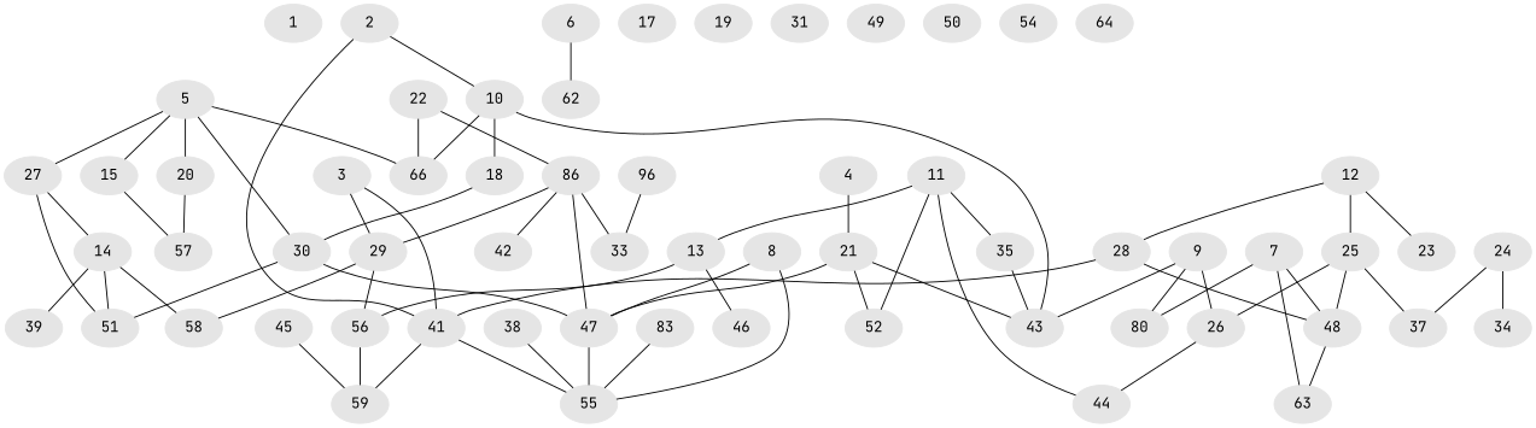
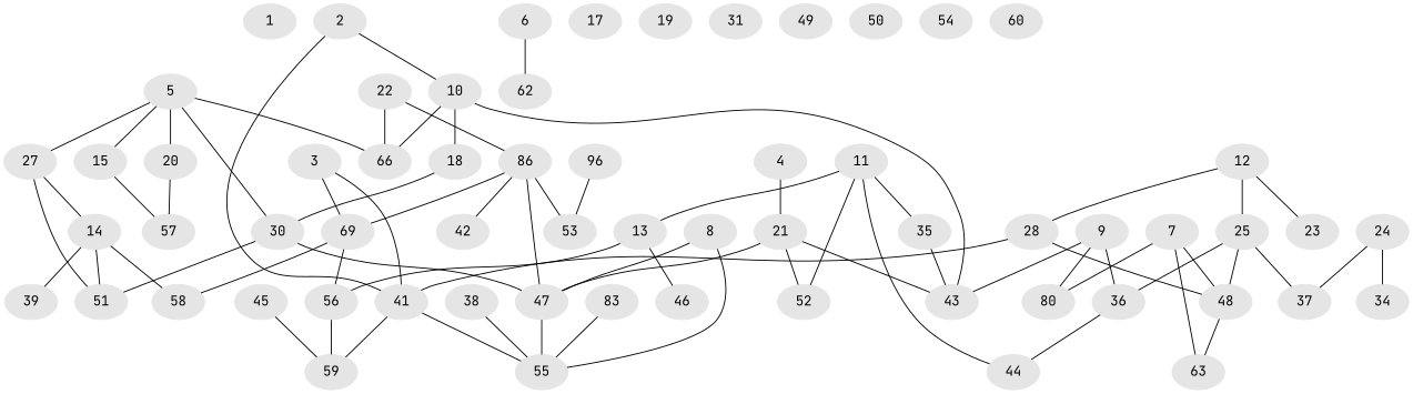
  graph {
    fontname="JetBrains Mono"
    node [color=gray90 fontname="JetBrains Mono" style=filled]
    edge [fontname="JetBrains Mono"]
    1
    2
    10
    41
    n5 [label=66]
    43
    18
    59
    55
    3
-   29
+   29 [label=69]
    56
    58
    4
    21
    47
    52
    5
    15
    20
    27
    30
    57
    14
    51
    6
    62
    39
    n29 [label=80]
    7
    48
    63
    8
    9
-   36 [label=26]
+   36
    44
    11
    13
    35
    46
    12
    23
    25
    28
    37
    n46 [label=96]
-   53 [label=33]
+   53
    17
    19
    22
    n51 [label=86]
    42
    24
    34
    31
    n56 [label=83]
    38
    45
    49
    50
    54
-   60 [label=64]
+   60
    2 -- 10
    2 -- 41
    10 -- n5
    10 -- 43
    10 -- 18
    41 -- 59
    41 -- 55
    18 -- 30
    3 -- 41
    3 -- 29
    29 -- 56
    29 -- 58
    56 -- 59
    4 -- 21
    21 -- 43
    21 -- 47
    21 -- 52
    47 -- 55
    5 -- n5
    5 -- 15
    5 -- 20
    5 -- 27
    5 -- 30
    15 -- 57
    20 -- 57
    27 -- 14
    27 -- 51
    30 -- 47
    30 -- 51
    14 -- 58
    14 -- 51
    14 -- 39
    6 -- 62
    7 -- n29
    7 -- 48
    7 -- 63
    48 -- 63
    8 -- 55
    8 -- 47
    9 -- 43
    9 -- n29
    9 -- 36
    36 -- 44
    11 -- 52
    11 -- 44
    11 -- 13
    11 -- 35
    13 -- 56
    13 -- 46
    35 -- 43
    12 -- 23
    12 -- 25
    12 -- 28
    25 -- 48
    25 -- 36
    25 -- 37
    28 -- 41
    28 -- 48
    n46 -- 53
    22 -- n5
    22 -- n51
    n51 -- 29
    n51 -- 47
    n51 -- 53
    n51 -- 42
    24 -- 37
    24 -- 34
    n56 -- 55
    38 -- 55
    45 -- 59
  }
